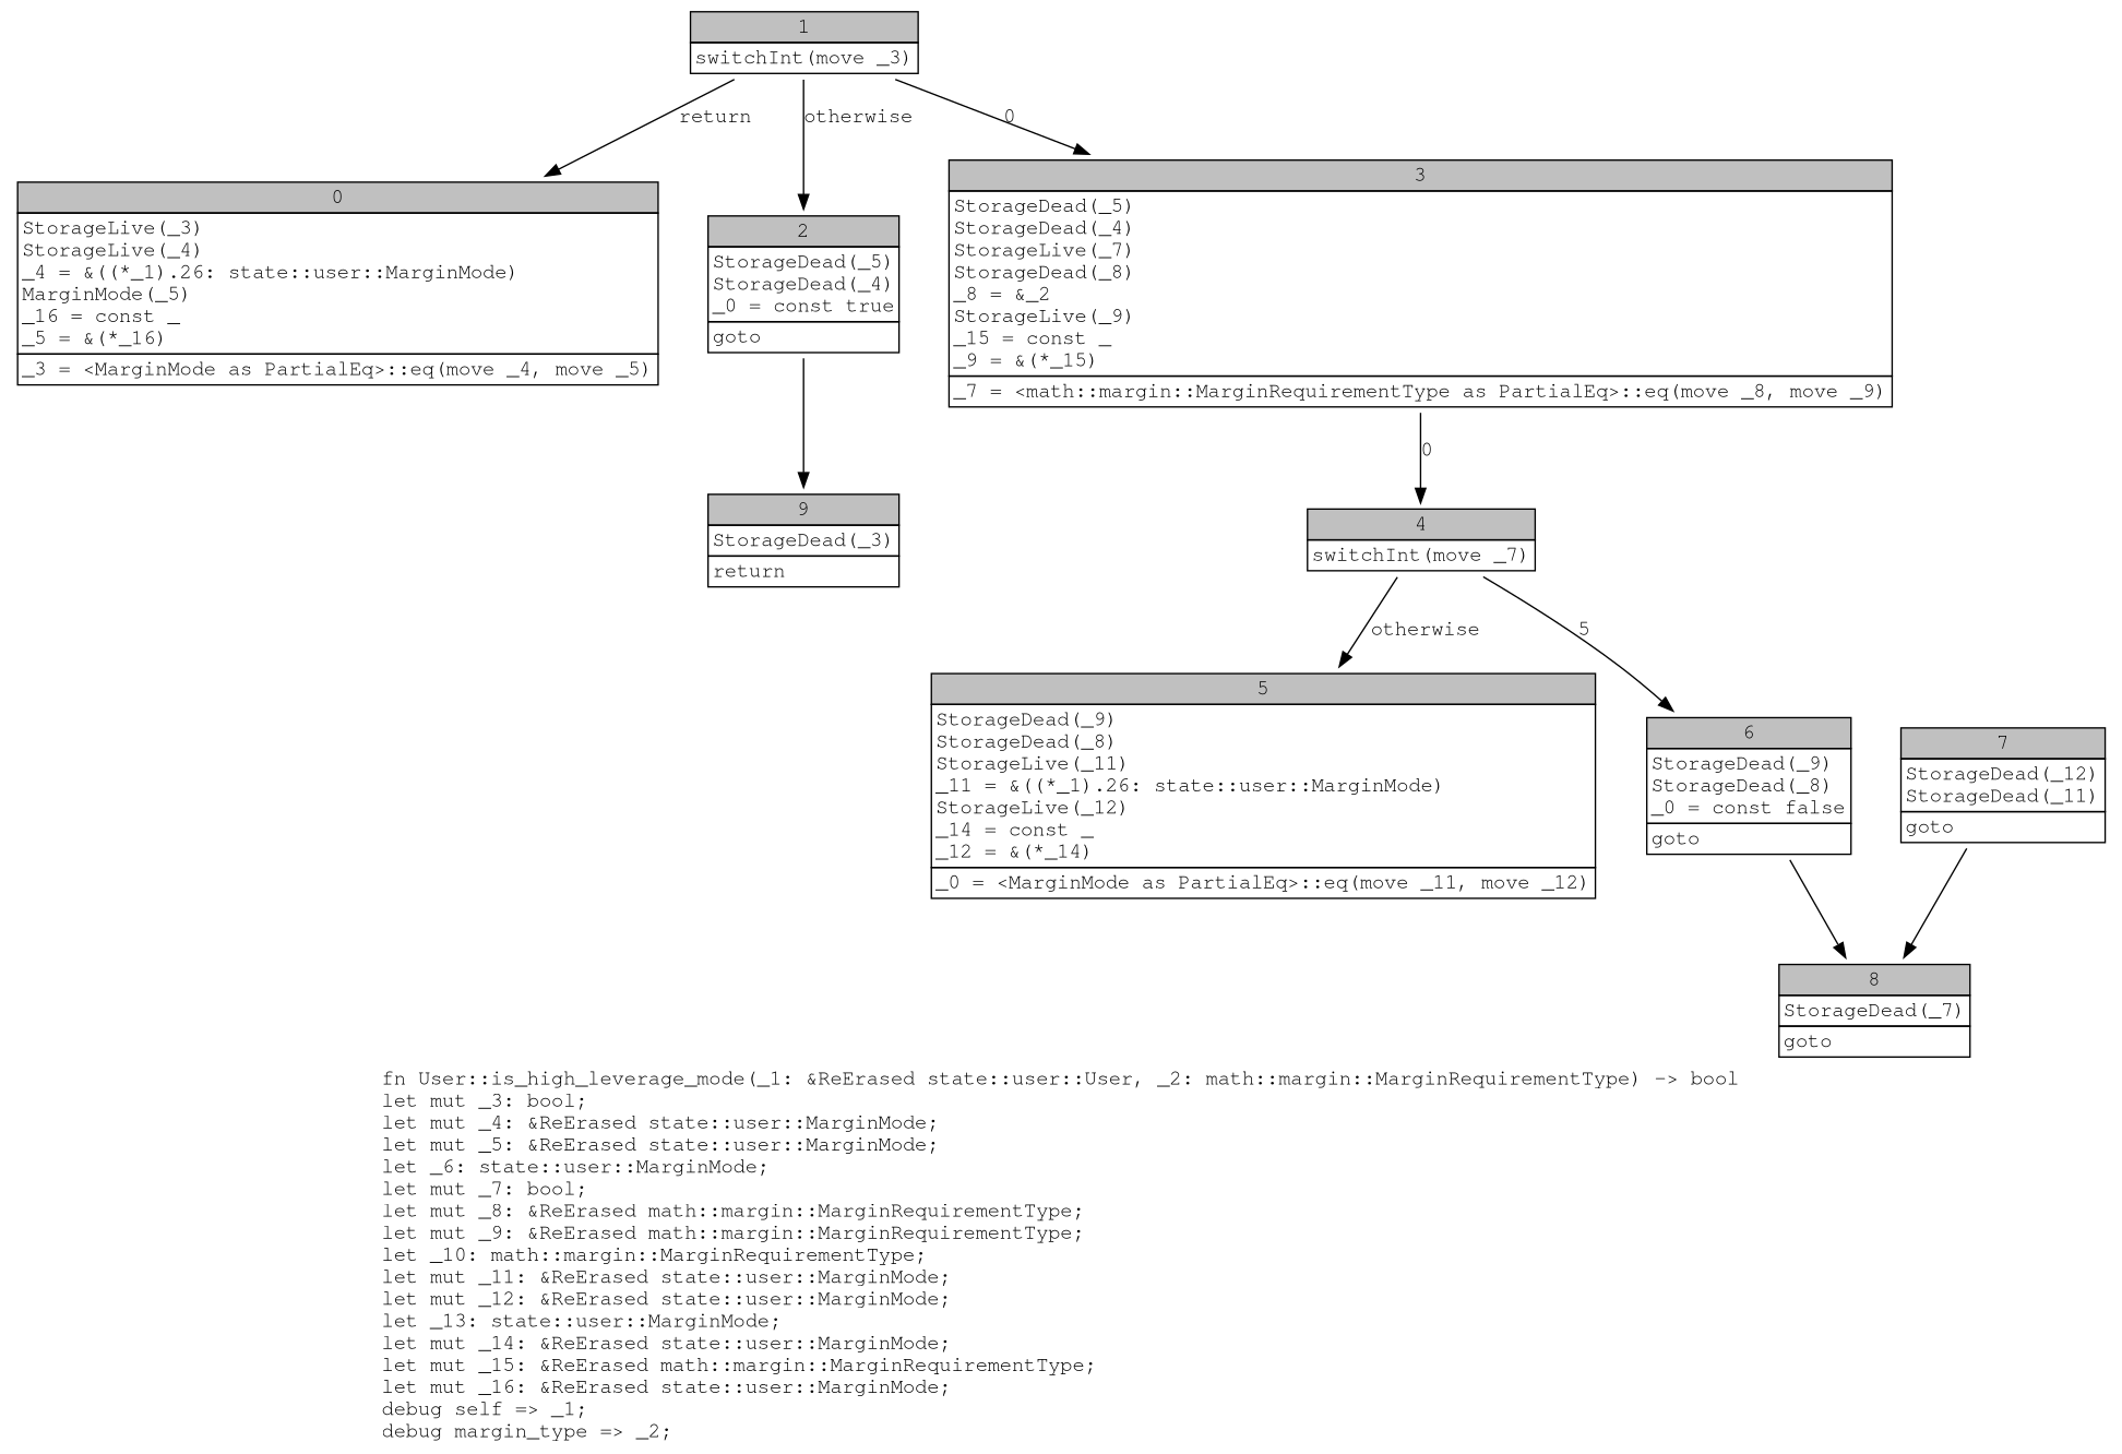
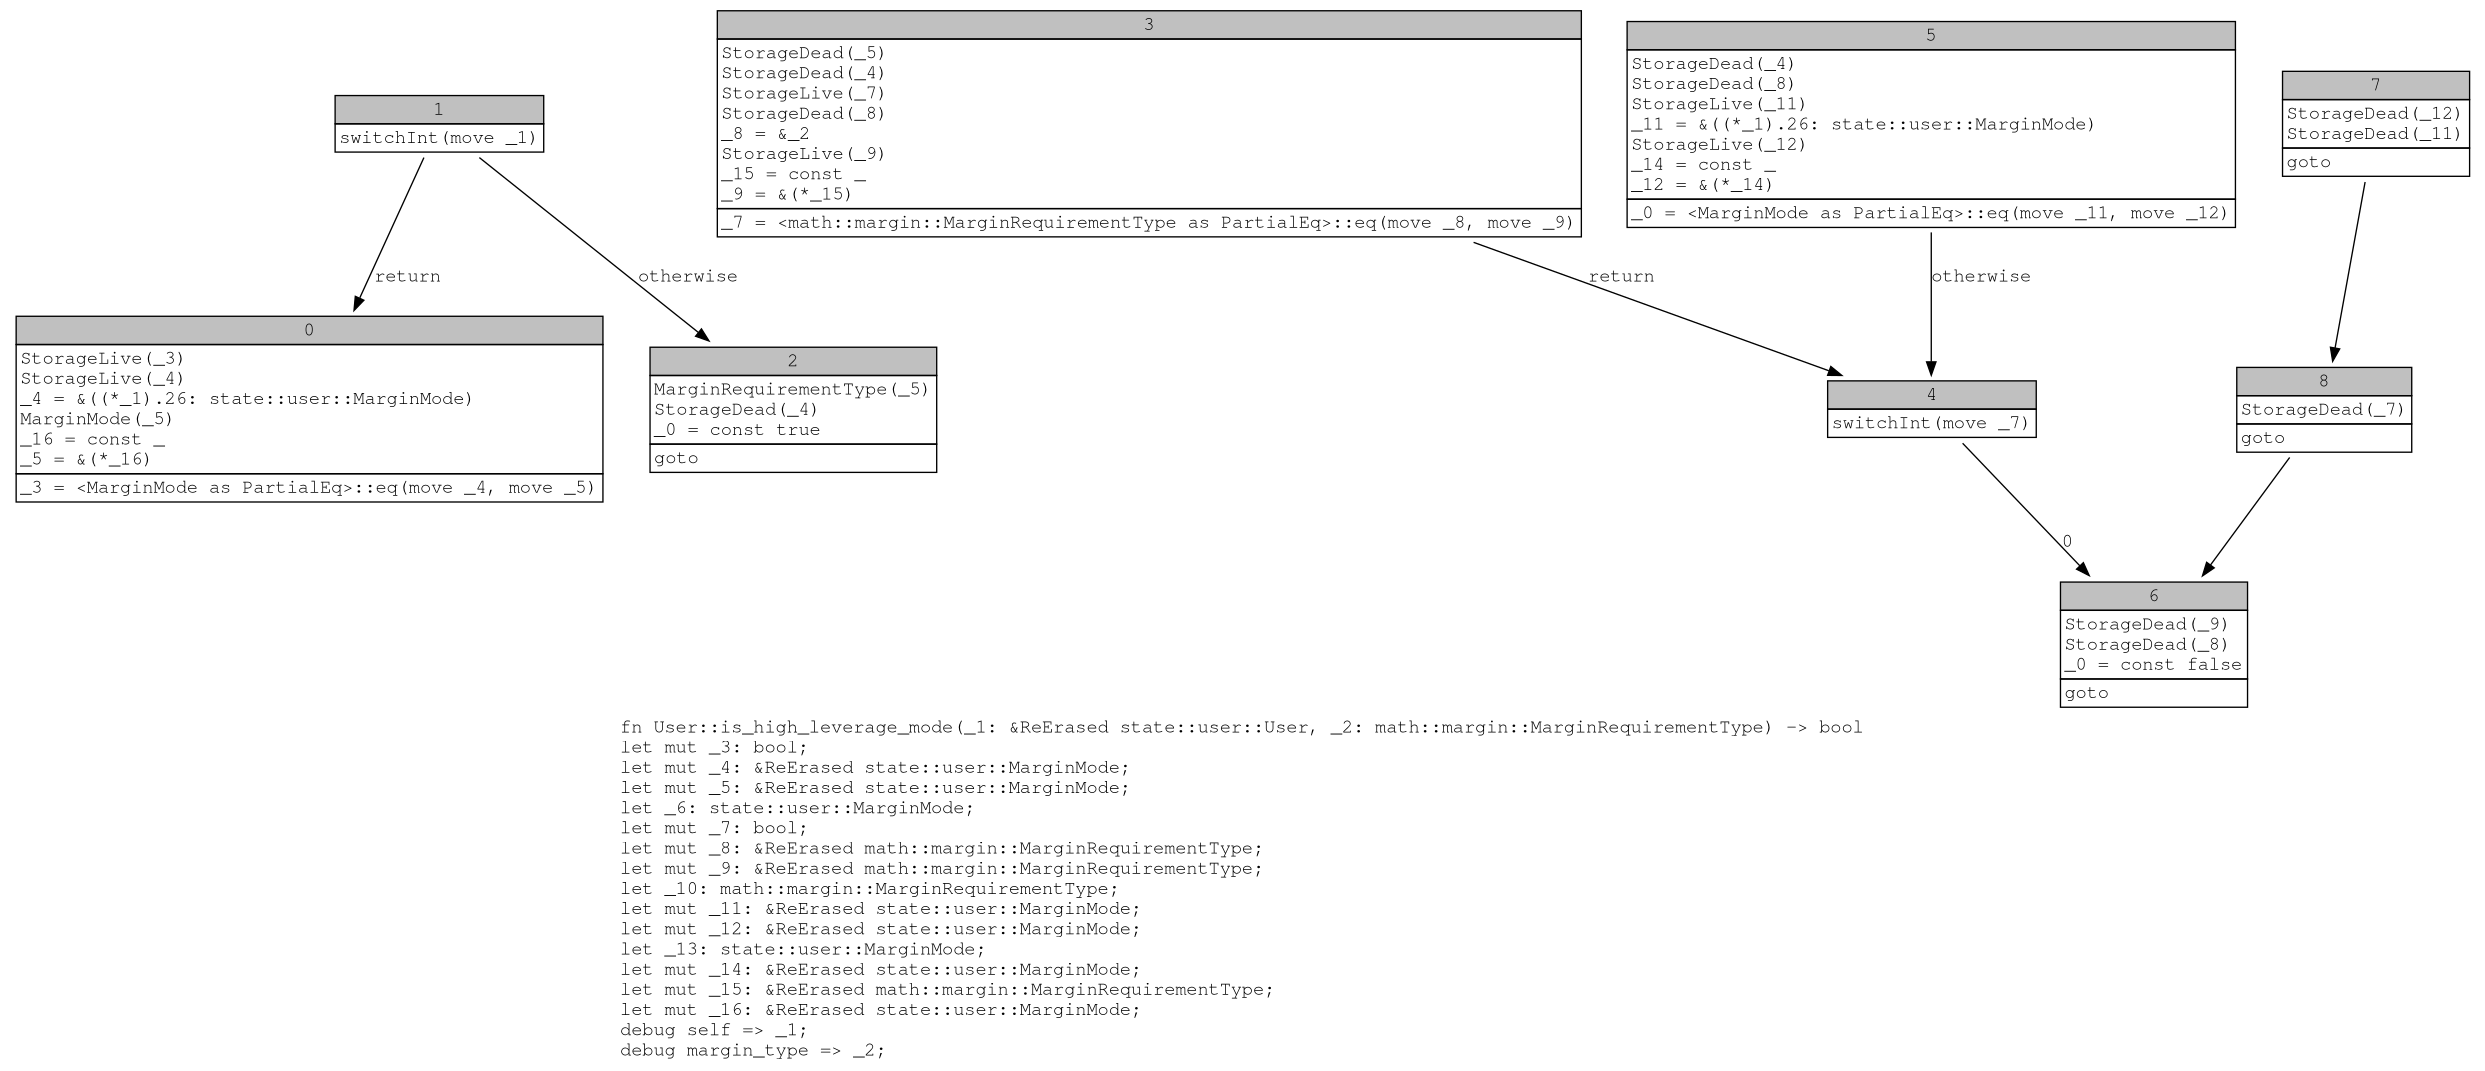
  digraph {
    fontname="Courier, monospace"
    label=<fn User::is_high_leverage_mode(_1: &amp;ReErased state::user::User, _2: math::margin::MarginRequirementType) -&gt; bool<br align="left"/>let mut _3: bool;<br align="left"/>let mut _4: &amp;ReErased state::user::MarginMode;<br align="left"/>let mut _5: &amp;ReErased state::user::MarginMode;<br align="left"/>let _6: state::user::MarginMode;<br align="left"/>let mut _7: bool;<br align="left"/>let mut _8: &amp;ReErased math::margin::MarginRequirementType;<br align="left"/>let mut _9: &amp;ReErased math::margin::MarginRequirementType;<br align="left"/>let _10: math::margin::MarginRequirementType;<br align="left"/>let mut _11: &amp;ReErased state::user::MarginMode;<br align="left"/>let mut _12: &amp;ReErased state::user::MarginMode;<br align="left"/>let _13: state::user::MarginMode;<br align="left"/>let mut _14: &amp;ReErased state::user::MarginMode;<br align="left"/>let mut _15: &amp;ReErased math::margin::MarginRequirementType;<br align="left"/>let mut _16: &amp;ReErased state::user::MarginMode;<br align="left"/>debug self =&gt; _1;<br align="left"/>debug margin_type =&gt; _2;<br align="left"/>>
    node [fontname="Courier, monospace" shape=none]
    edge [fontname="Courier, monospace"]
    n1 [label=<<table border="0" cellborder="1" cellspacing="0"><tr><td bgcolor="gray" align="center" colspan="1">0</td></tr><tr><td align="left" balign="left">StorageLive(_3)<br/>StorageLive(_4)<br/>_4 = &amp;((*_1).26: state::user::MarginMode)<br/>MarginMode(_5)<br/>_16 = const _<br/>_5 = &amp;(*_16)<br/></td></tr><tr><td align="left">_3 = &lt;MarginMode as PartialEq&gt;::eq(move _4, move _5)</td></tr></table>>]
-   n2 [label=<<table border="0" cellborder="1" cellspacing="0"><tr><td bgcolor="gray" align="center" colspan="1">1</td></tr><tr><td align="left">switchInt(move _3)</td></tr></table>>]
-   n3 [label=<<table border="0" cellborder="1" cellspacing="0"><tr><td bgcolor="gray" align="center" colspan="1">2</td></tr><tr><td align="left" balign="left">StorageDead(_5)<br/>StorageDead(_4)<br/>_0 = const true<br/></td></tr><tr><td align="left">goto</td></tr></table>>]
+   n2 [label=<<table border="0" cellborder="1" cellspacing="0"><tr><td bgcolor="gray" align="center" colspan="1">1</td></tr><tr><td align="left">switchInt(move _1)</td></tr></table>>]
+   n3 [label=<<table border="0" cellborder="1" cellspacing="0"><tr><td bgcolor="gray" align="center" colspan="1">2</td></tr><tr><td align="left" balign="left">MarginRequirementType(_5)<br/>StorageDead(_4)<br/>_0 = const true<br/></td></tr><tr><td align="left">goto</td></tr></table>>]
    n4 [label=<<table border="0" cellborder="1" cellspacing="0"><tr><td bgcolor="gray" align="center" colspan="1">3</td></tr><tr><td align="left" balign="left">StorageDead(_5)<br/>StorageDead(_4)<br/>StorageLive(_7)<br/>StorageDead(_8)<br/>_8 = &amp;_2<br/>StorageLive(_9)<br/>_15 = const _<br/>_9 = &amp;(*_15)<br/></td></tr><tr><td align="left">_7 = &lt;math::margin::MarginRequirementType as PartialEq&gt;::eq(move _8, move _9)</td></tr></table>>]
-   n5 [label=<<table border="0" cellborder="1" cellspacing="0"><tr><td bgcolor="gray" align="center" colspan="1">9</td></tr><tr><td align="left" balign="left">StorageDead(_3)<br/></td></tr><tr><td align="left">return</td></tr></table>>]
    n6 [label=<<table border="0" cellborder="1" cellspacing="0"><tr><td bgcolor="gray" align="center" colspan="1">4</td></tr><tr><td align="left">switchInt(move _7)</td></tr></table>>]
-   n7 [label=<<table border="0" cellborder="1" cellspacing="0"><tr><td bgcolor="gray" align="center" colspan="1">5</td></tr><tr><td align="left" balign="left">StorageDead(_9)<br/>StorageDead(_8)<br/>StorageLive(_11)<br/>_11 = &amp;((*_1).26: state::user::MarginMode)<br/>StorageLive(_12)<br/>_14 = const _<br/>_12 = &amp;(*_14)<br/></td></tr><tr><td align="left">_0 = &lt;MarginMode as PartialEq&gt;::eq(move _11, move _12)</td></tr></table>>]
+   n7 [label=<<table border="0" cellborder="1" cellspacing="0"><tr><td bgcolor="gray" align="center" colspan="1">5</td></tr><tr><td align="left" balign="left">StorageDead(_4)<br/>StorageDead(_8)<br/>StorageLive(_11)<br/>_11 = &amp;((*_1).26: state::user::MarginMode)<br/>StorageLive(_12)<br/>_14 = const _<br/>_12 = &amp;(*_14)<br/></td></tr><tr><td align="left">_0 = &lt;MarginMode as PartialEq&gt;::eq(move _11, move _12)</td></tr></table>>]
    n8 [label=<<table border="0" cellborder="1" cellspacing="0"><tr><td bgcolor="gray" align="center" colspan="1">6</td></tr><tr><td align="left" balign="left">StorageDead(_9)<br/>StorageDead(_8)<br/>_0 = const false<br/></td></tr><tr><td align="left">goto</td></tr></table>>]
    n9 [label=<<table border="0" cellborder="1" cellspacing="0"><tr><td bgcolor="gray" align="center" colspan="1">8</td></tr><tr><td align="left" balign="left">StorageDead(_7)<br/></td></tr><tr><td align="left">goto</td></tr></table>>]
    n10 [label=<<table border="0" cellborder="1" cellspacing="0"><tr><td bgcolor="gray" align="center" colspan="1">7</td></tr><tr><td align="left" balign="left">StorageDead(_12)<br/>StorageDead(_11)<br/></td></tr><tr><td align="left">goto</td></tr></table>>]
    n2 -> n1 [label=return]
    n2 -> n3 [label=otherwise]
-   n2 -> n4 [label=0]
-   n3 -> n5
-   n4 -> n6 [label=0]
-   n6 -> n7 [label=otherwise]
-   n6 -> n8 [label=5]
-   n8 -> n9
+   n4 -> n6 [label=return]
+   n7 -> n6 [label=otherwise]
+   n6 -> n8 [label=0]
+   n9 -> n8
    n10 -> n9
  }
